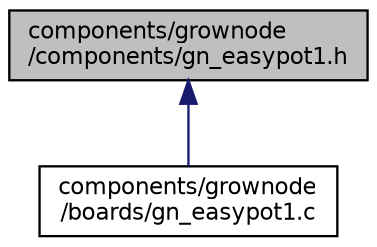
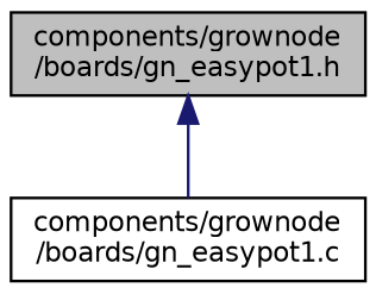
  digraph {
    node [color=black fontname=Helvetica fontsize=10 shape=record style=filled]
-   n1 [fillcolor=grey75 fontcolor=black height=0.2 label="components/grownode\l/components/gn_easypot1.h" width=0.4]
+   n1 [fillcolor=grey75 fontcolor=black height=0.2 label="components/grownode\l/boards/gn_easypot1.h" width=0.4]
    n2 [fillcolor=white height=0.2 label="components/grownode\l/boards/gn_easypot1.c" width=0.4]
    n1 -> n2 [color=midnightblue dir=back fontname=Helvetica fontsize=10 labelfontname=Helvetica labelfontsize=10 style=solid]
  }
